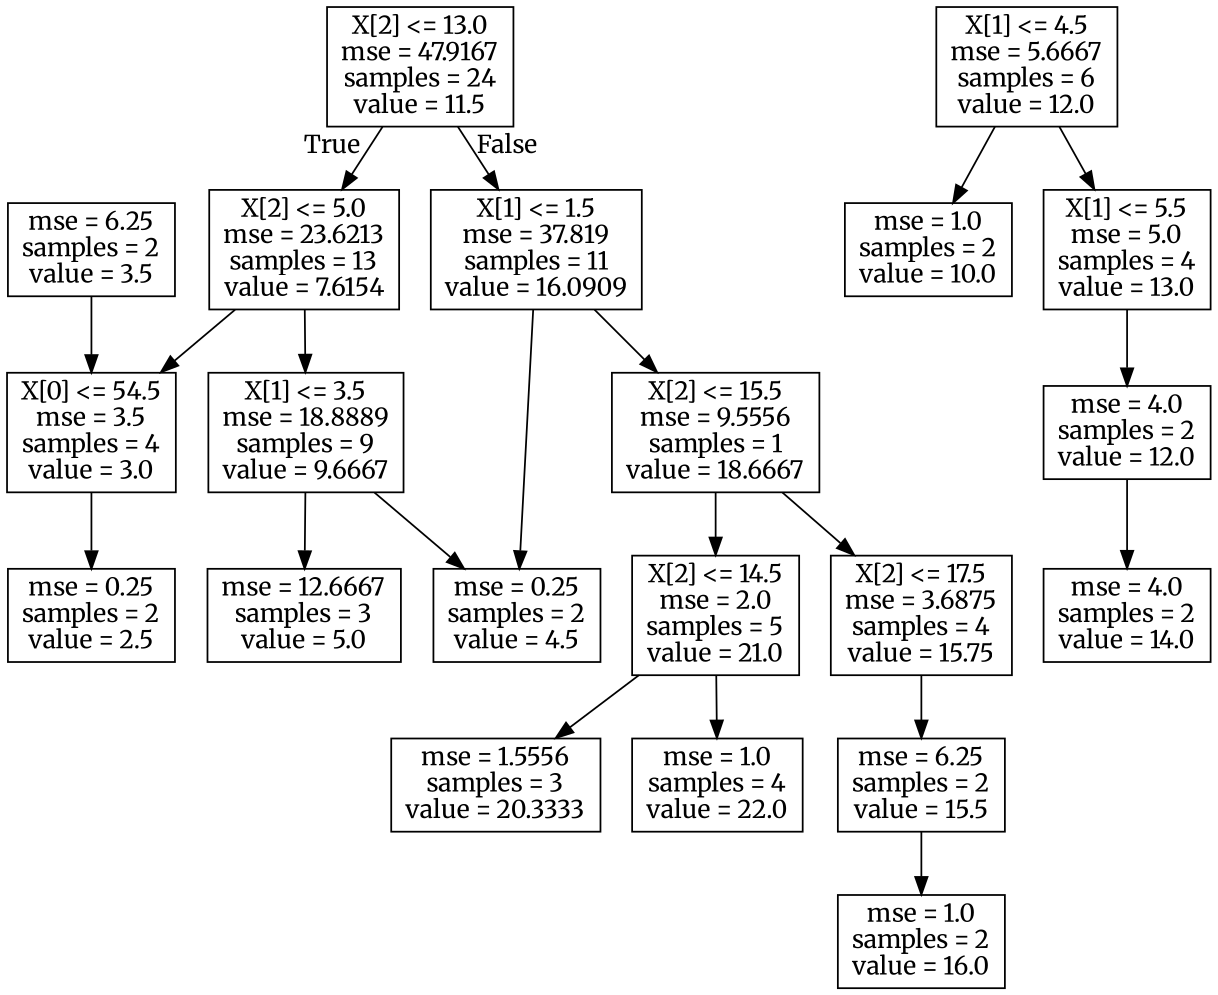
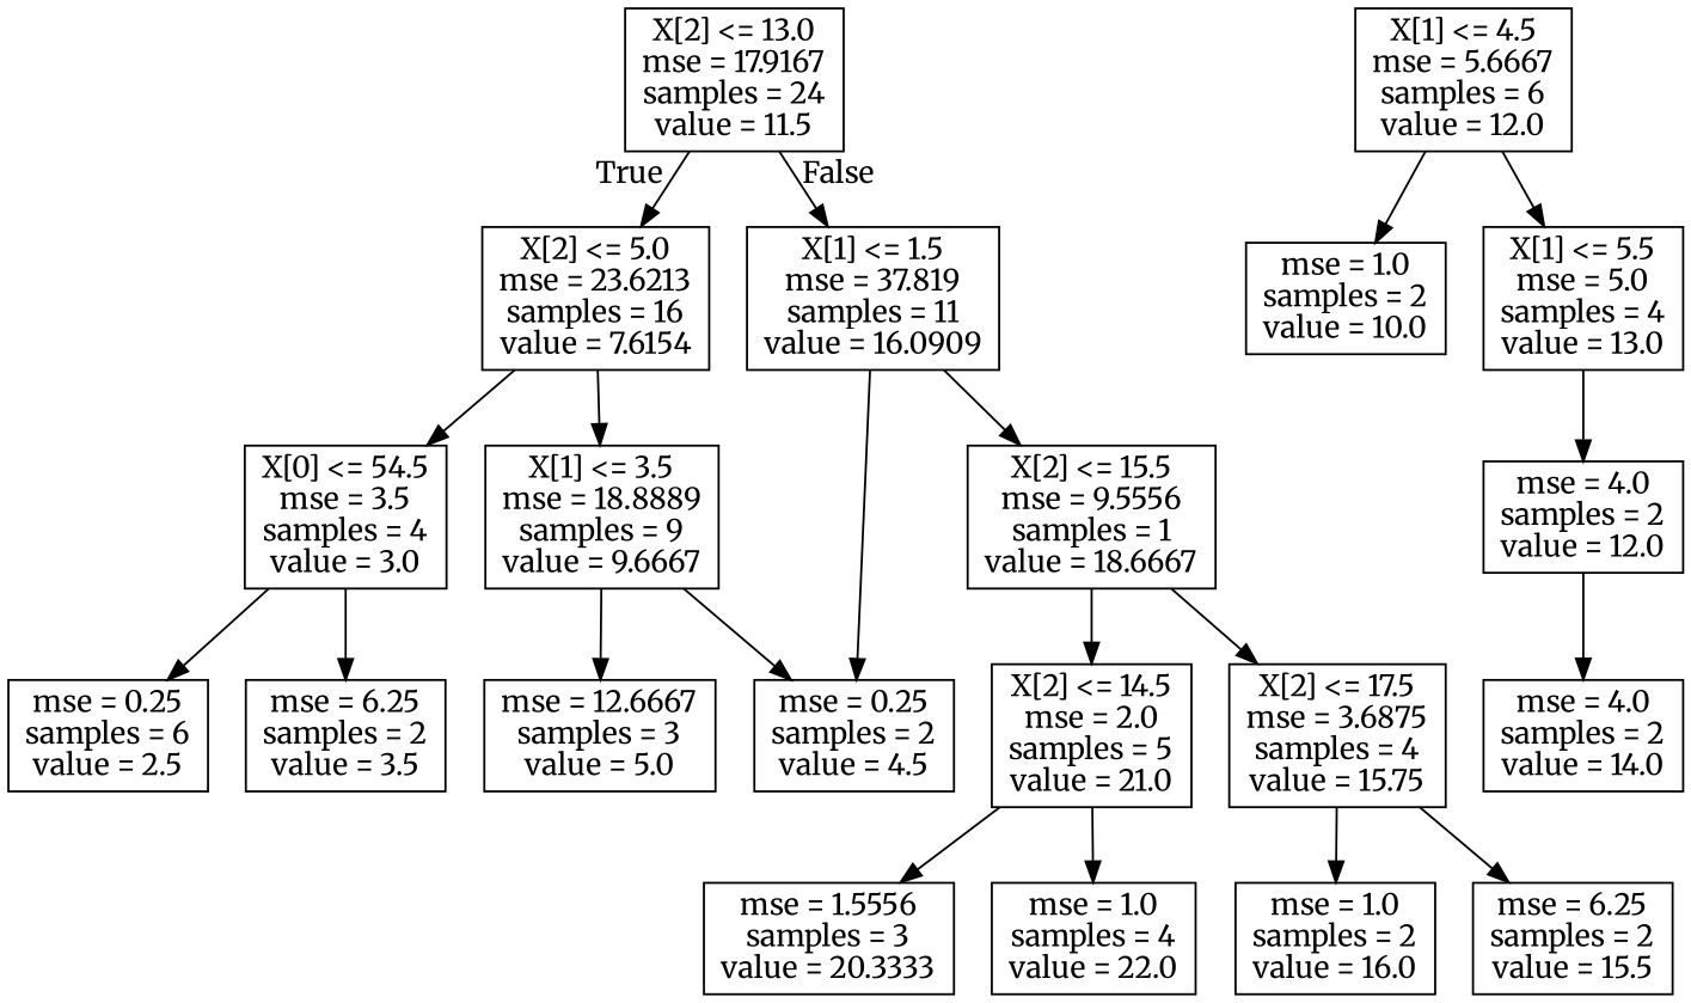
  digraph {
    fontname=Merriweather
    node [fontname=Merriweather shape=box]
    edge [fontname=Merriweather]
-   n1 [label="X[2] <= 13.0\nmse = 47.9167\nsamples = 24\nvalue = 11.5"]
-   n2 [label="X[2] <= 5.0\nmse = 23.6213\nsamples = 13\nvalue = 7.6154"]
+   n1 [label="X[2] <= 13.0\nmse = 17.9167\nsamples = 24\nvalue = 11.5"]
+   n2 [label="X[2] <= 5.0\nmse = 23.6213\nsamples = 16\nvalue = 7.6154"]
    n3 [label="X[1] <= 1.5\nmse = 37.819\nsamples = 11\nvalue = 16.0909"]
    n4 [label="X[0] <= 54.5\nmse = 3.5\nsamples = 4\nvalue = 3.0"]
    n5 [label="X[1] <= 3.5\nmse = 18.8889\nsamples = 9\nvalue = 9.6667"]
    n6 [label="mse = 0.25\nsamples = 2\nvalue = 4.5"]
    n7 [label="X[2] <= 15.5\nmse = 9.5556\nsamples = 1\nvalue = 18.6667"]
-   n8 [label="mse = 0.25\nsamples = 2\nvalue = 2.5"]
+   n8 [label="mse = 0.25\nsamples = 6\nvalue = 2.5"]
    n9 [label="mse = 6.25\nsamples = 2\nvalue = 3.5"]
    n10 [label="mse = 12.6667\nsamples = 3\nvalue = 5.0"]
    n11 [label="X[1] <= 4.5\nmse = 5.6667\nsamples = 6\nvalue = 12.0"]
    n12 [label="mse = 1.0\nsamples = 2\nvalue = 10.0"]
    n13 [label="X[1] <= 5.5\nmse = 5.0\nsamples = 4\nvalue = 13.0"]
    n14 [label="mse = 4.0\nsamples = 2\nvalue = 12.0"]
    n15 [label="mse = 4.0\nsamples = 2\nvalue = 14.0"]
    n16 [label="X[2] <= 14.5\nmse = 2.0\nsamples = 5\nvalue = 21.0"]
    n17 [label="X[2] <= 17.5\nmse = 3.6875\nsamples = 4\nvalue = 15.75"]
    n18 [label="mse = 1.5556\nsamples = 3\nvalue = 20.3333"]
    n19 [label="mse = 1.0\nsamples = 4\nvalue = 22.0"]
    n20 [label="mse = 1.0\nsamples = 2\nvalue = 16.0"]
    n21 [label="mse = 6.25\nsamples = 2\nvalue = 15.5"]
    n1 -> n2 [headlabel=True labelangle=45 labeldistance=2.5]
    n1 -> n3 [headlabel=False labelangle=-45 labeldistance=2.5]
    n2 -> n4
    n2 -> n5
    n3 -> n6
    n3 -> n7
    n4 -> n8
-   n9 -> n4
+   n4 -> n9
    n5 -> n6
    n5 -> n10
    n7 -> n16
    n7 -> n17
    n11 -> n12
    n11 -> n13
    n13 -> n14
    n14 -> n15
    n16 -> n18
    n16 -> n19
-   n21 -> n20
+   n17 -> n20
    n17 -> n21
  }
